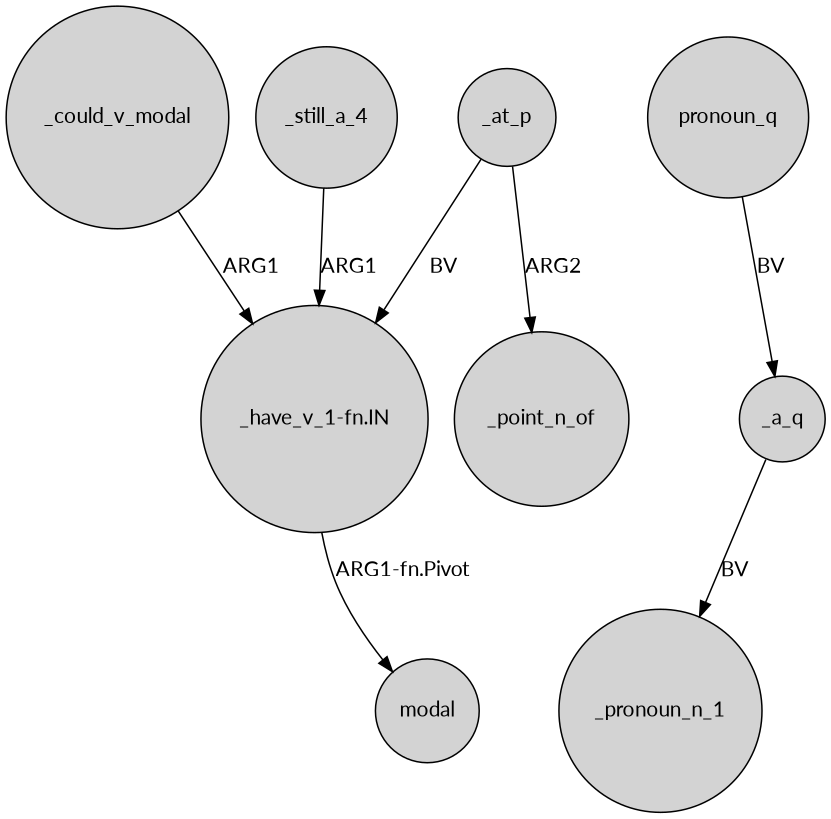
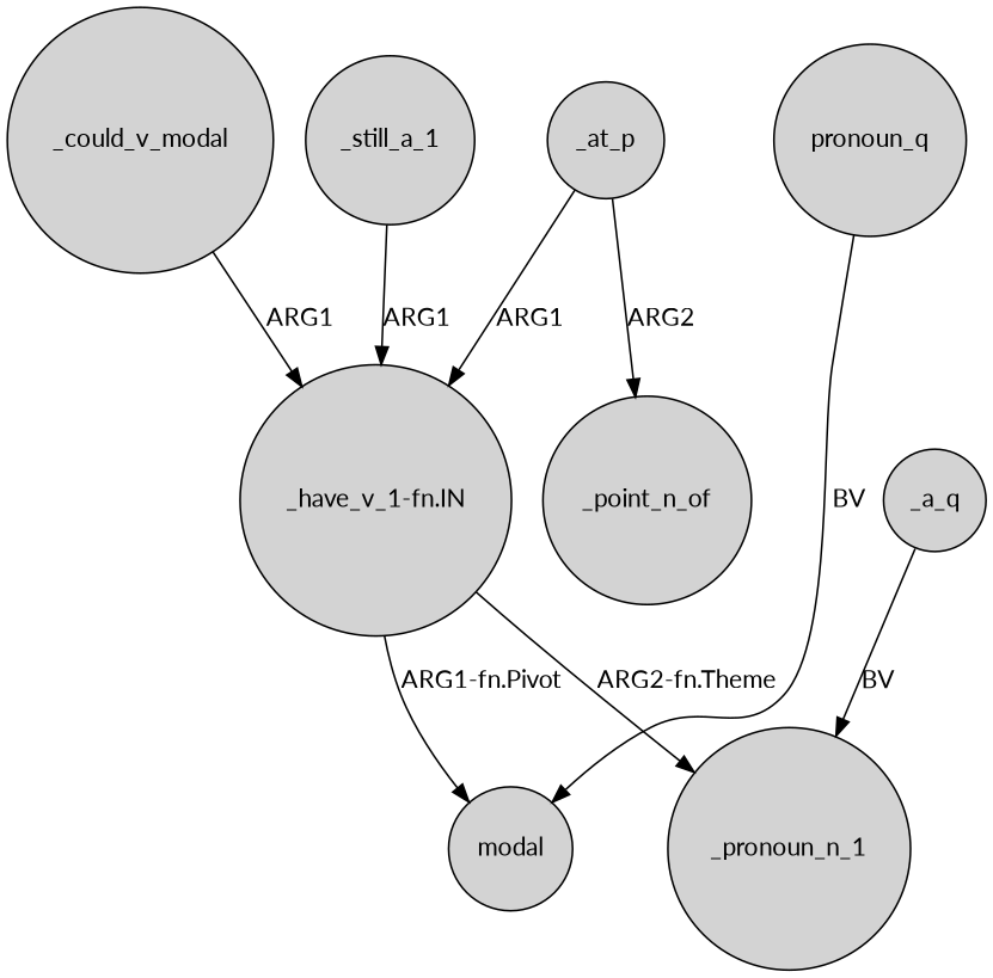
  digraph {
    fontname=Lato
    node [fontname=Lato shape=circle style=filled]
    edge [fontname=Lato]
    _could_v_modal
    "_have_v_1-fn.IN"
    n3 [label=modal]
    n4 [label=_pronoun_n_1]
    _at_p
    _point_n_of
-   _still_a_1 [label=_still_a_4]
+   _still_a_1
    _a_q
    pronoun_q
    _could_v_modal -> "_have_v_1-fn.IN" [label=ARG1]
    "_have_v_1-fn.IN" -> n3 [label="ARG1-fn.Pivot"]
-   _at_p -> "_have_v_1-fn.IN" [label=BV]
+   "_have_v_1-fn.IN" -> n4 [label="ARG2-fn.Theme"]
+   _at_p -> "_have_v_1-fn.IN" [label=ARG1]
    _at_p -> _point_n_of [label=ARG2]
    _still_a_1 -> "_have_v_1-fn.IN" [label=ARG1]
    _a_q -> n4 [label=BV]
-   pronoun_q -> _a_q [label=BV]
+   pronoun_q -> n3 [label=BV]
  }
